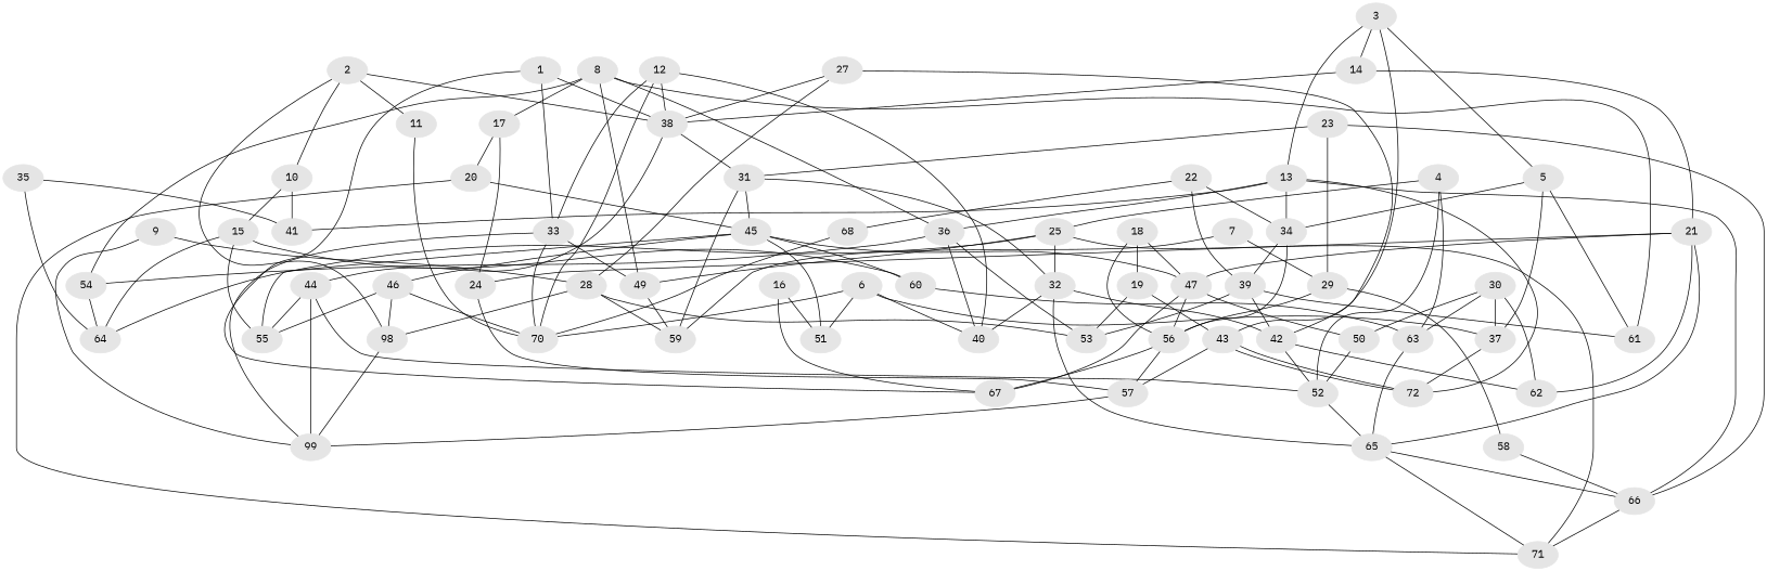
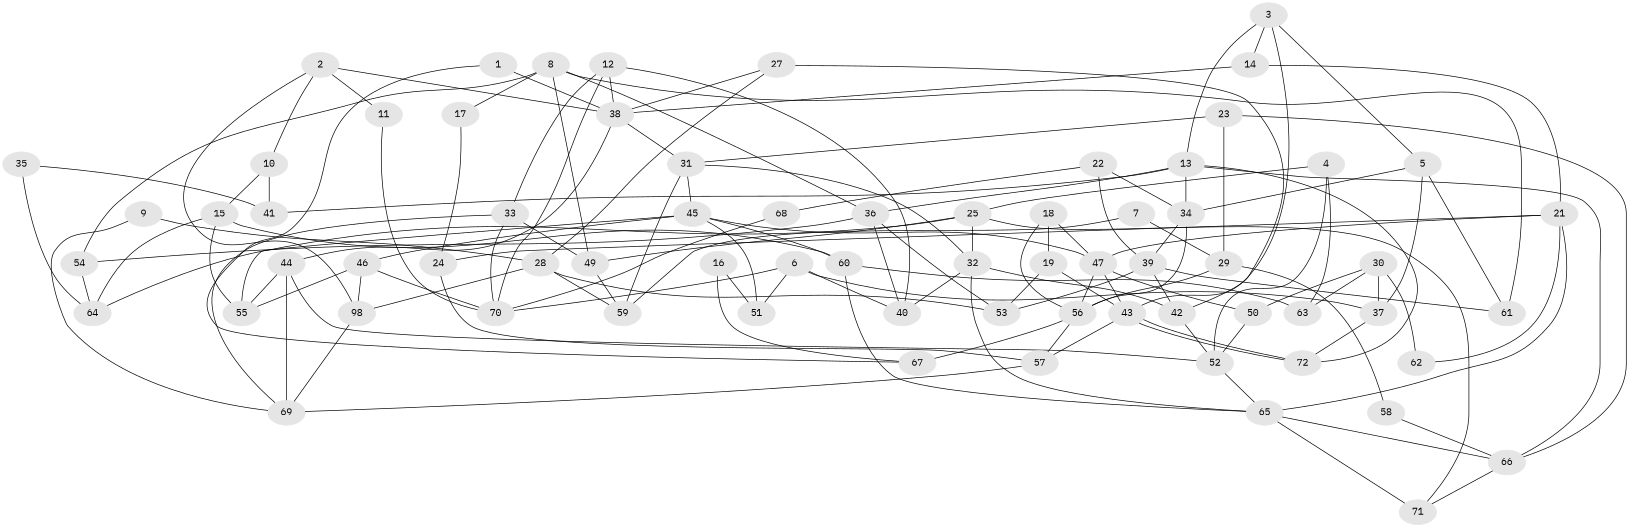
  graph {
    fontname="IBM Plex Mono"
    node [color=gray90 fontname="IBM Plex Mono" style=filled]
    edge [fontname="IBM Plex Mono"]
    1
    33
    38
    67
    70
    49
-   69 [label=99]
+   69
    31
    44
    2
    10
    11
    n13 [label=98]
    15
    41
    3
    5
    13
    14
    43
    34
    37
    61
    36
    66
    72
    21
    57
    4
    25
    52
    63
    64
    71
    32
    65
    56
    39
    6
    40
    51
    7
    29
    59
    58
    8
    17
    54
-   20
    24
    53
    9
    28
    55
    60
    12
    47
    62
    16
    45
    18
    19
    50
    46
    22
    68
    42
    23
    27
    30
    35
-   1 -- 33
    1 -- 38
    1 -- 67
    33 -- 70
    33 -- 49
    33 -- 69
    38 -- 31
    38 -- 44
    49 -- 59
    31 -- 32
    31 -- 59
    31 -- 45
    44 -- 69
    44 -- 52
    44 -- 55
    2 -- 38
    2 -- 10
    2 -- 11
    2 -- n13
    10 -- 15
    10 -- 41
    11 -- 70
    n13 -- 69
    15 -- 64
    15 -- 55
    15 -- 60
    3 -- 5
    3 -- 13
    3 -- 14
    3 -- 43
    5 -- 34
    5 -- 37
    5 -- 61
    13 -- 41
    13 -- 34
    13 -- 36
    13 -- 66
    13 -- 72
    14 -- 38
    14 -- 21
    43 -- 72
    43 -- 72
    43 -- 57
    34 -- 56
    34 -- 39
    37 -- 72
    36 -- 40
    36 -- 54
    36 -- 53
    66 -- 71
    21 -- 65
    21 -- 24
    21 -- 47
    21 -- 62
    57 -- 69
    4 -- 25
    4 -- 52
    4 -- 63
    25 -- 49
    25 -- 64
    25 -- 71
    25 -- 32
    52 -- 65
-   63 -- 65
+   60 -- 65
    32 -- 65
    32 -- 40
    32 -- 42
    65 -- 66
    65 -- 71
    56 -- 67
    56 -- 57
    39 -- 61
    39 -- 53
    39 -- 42
    6 -- 70
    6 -- 37
    6 -- 40
    6 -- 51
    7 -- 29
    7 -- 59
    29 -- 56
    29 -- 58
    58 -- 66
    8 -- 49
    8 -- 61
    8 -- 36
    8 -- 17
    8 -- 54
-   17 -- 20
    17 -- 24
    54 -- 64
-   20 -- 71
-   20 -- 45
    24 -- 57
    9 -- 69
    9 -- 28
    28 -- n13
    28 -- 59
    28 -- 53
    60 -- 63
    12 -- 33
    12 -- 38
    12 -- 70
    12 -- 40
-   47 -- 67
+   47 -- 43
    47 -- 56
    47 -- 50
    16 -- 67
    16 -- 51
    45 -- 51
    45 -- 55
    45 -- 60
    45 -- 47
    45 -- 46
    18 -- 56
    18 -- 47
    18 -- 19
    19 -- 43
    19 -- 53
    50 -- 52
    46 -- 70
    46 -- n13
    46 -- 55
    22 -- 34
    22 -- 39
    22 -- 68
    68 -- 70
    42 -- 52
-   42 -- 62
    23 -- 31
    23 -- 66
    23 -- 29
    27 -- 38
    27 -- 28
    27 -- 42
    30 -- 37
    30 -- 63
    30 -- 62
    30 -- 50
    35 -- 41
    35 -- 64
  }
